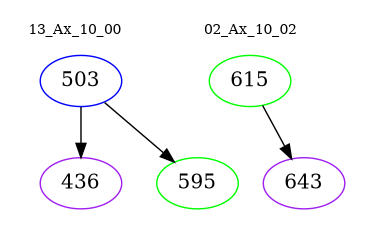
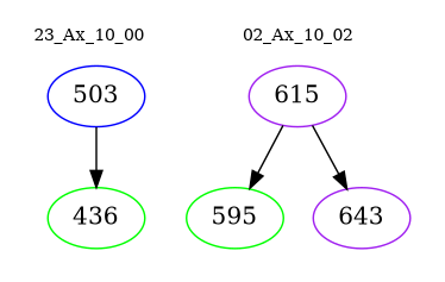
  digraph {
    fontname="DejaVu Serif"
    node [color=green fontname="DejaVu Serif"]
    edge [color=black fontname="DejaVu Serif"]
    n1 [color=blue label=503]
-   n2 [color=purple label=436]
-   n3 [label=615]
+   n2 [label=436]
+   n3 [color=purple label=615]
    n4 [label=595]
    n5 [color=purple label=643]
    subgraph cluster_1 {
      color=white
      fontsize=10
-     label="13_Ax_10_00"
+     label="23_Ax_10_00"
      n1
      n2
    }
    subgraph cluster_2 {
      color=white
      fontsize=10
      label="02_Ax_10_02"
      n3
      n4
      n5
    }
    n1 -> n2
-   n1 -> n4
+   n3 -> n4
    n3 -> n5
  }
